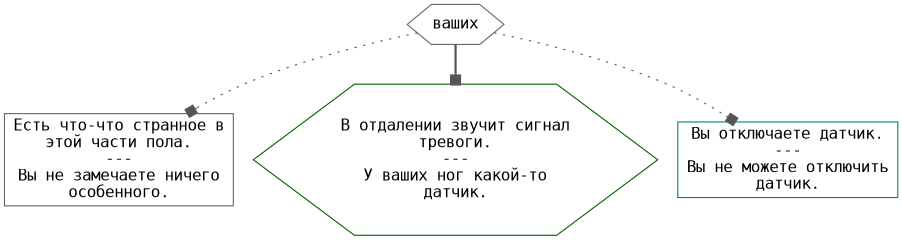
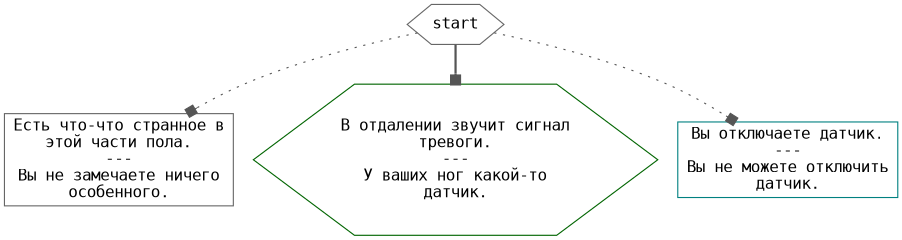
  digraph {
    fontname="DejaVu Sans Mono"
    node [color=gray40 fillcolor="#FFFFFF" style=filled shape=hexagon fontname="DejaVu Sans Mono"]
    edge [color="#555555" style=dotted arrowhead=box fontname="DejaVu Sans Mono"]
-   start [label="ваших"]
+   start
    n2 [label="Есть что-что странное в\nэтой части пола.\n---\nВы не замечаете ничего\nособенного." shape=box]
    n3 [color=darkgreen label="В отдалении звучит сигнал\nтревоги.\n---\nУ ваших ног какой-то\nдатчик."]
    n4 [color=teal label="Вы отключаете датчик.\n---\nВы не можете отключить\nдатчик." shape=box]
    start -> n2
    start -> n3 [style=bold]
    start -> n4
  }
